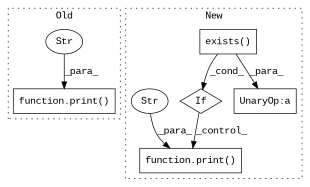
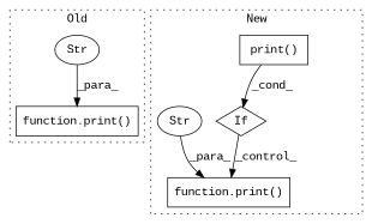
  digraph {
    fontname="Liberation Mono"
    node [a=75 fontname="Liberation Mono" l="19,10" shape=box]
    edge [fontname="Liberation Mono"]
    n1 [label="function.print()" s="1668,1834"]
    n2 [a=66 l=147 label=Str s=1687 shape=ellipse]
-   n3 [l="15,1" label="exists()" s="1449,1476"]
+   n3 [l="15,1" label="print()" s="1449,1476"]
    n4 [a=96 l=3 label=If s=1442 shape=diamond]
-   n5 [a=61 l=32 label="UnaryOp:a" s=1445]
    n6 [label="function.print()" s="1743,1903"]
    n7 [a=66 l=141 label=Str s=1762 shape=ellipse]
    subgraph cluster_1 {
      label=Old
      style=dotted
      n1
      n2
    }
    subgraph cluster_2 {
      label=New
      style=dotted
      n3
      n4
-     n5
      n6
      n7
    }
    n2 -> n1 [label=_para_]
    n3 -> n4 [label=_cond_]
-   n3 -> n5 [label=_para_]
    n4 -> n6 [label=_control_]
    n7 -> n6 [label=_para_]
  }
